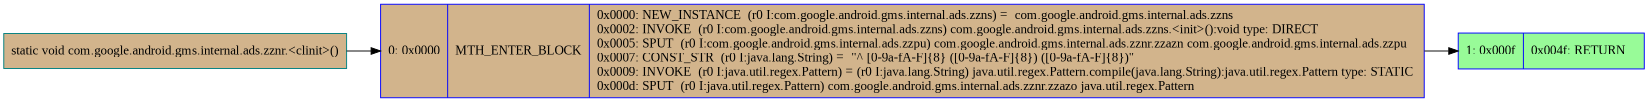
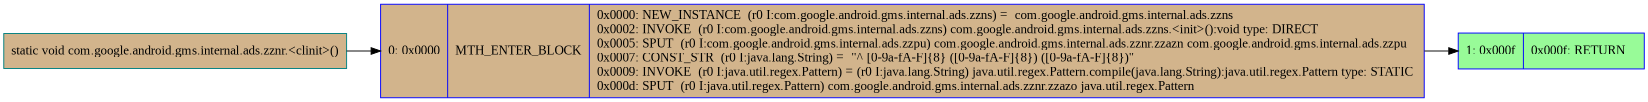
  digraph {
    rankdir=LR
    fontname="Liberation Serif"
    node [shape=record style=filled fillcolor=tan color=blue fontname="Liberation Serif"]
    edge [fontname="Liberation Serif"]
    n1 [label="{0\:\ 0x0000|MTH_ENTER_BLOCK\l|0x0000: NEW_INSTANCE  (r0 I:com.google.android.gms.internal.ads.zzns) =  com.google.android.gms.internal.ads.zzns \l0x0002: INVOKE  (r0 I:com.google.android.gms.internal.ads.zzns) com.google.android.gms.internal.ads.zzns.\<init\>():void type: DIRECT \l0x0005: SPUT  (r0 I:com.google.android.gms.internal.ads.zzpu) com.google.android.gms.internal.ads.zznr.zzazn com.google.android.gms.internal.ads.zzpu \l0x0007: CONST_STR  (r0 I:java.lang.String) =  \"^ [0\-9a\-fA\-F]\{8\} ([0\-9a\-fA\-F]\{8\}) ([0\-9a\-fA\-F]\{8\})\" \l0x0009: INVOKE  (r0 I:java.util.regex.Pattern) = (r0 I:java.lang.String) java.util.regex.Pattern.compile(java.lang.String):java.util.regex.Pattern type: STATIC \l0x000d: SPUT  (r0 I:java.util.regex.Pattern) com.google.android.gms.internal.ads.zznr.zzazo java.util.regex.Pattern \l}"]
-   n2 [label="{1\:\ 0x000f|0x004f: RETURN   \l}" fillcolor=palegreen]
+   n2 [label="{1\:\ 0x000f|0x000f: RETURN   \l}" fillcolor=palegreen]
    n3 [label="{static void com.google.android.gms.internal.ads.zznr.\<clinit\>() }" color=teal]
    n1 -> n2
    n3 -> n1
  }
